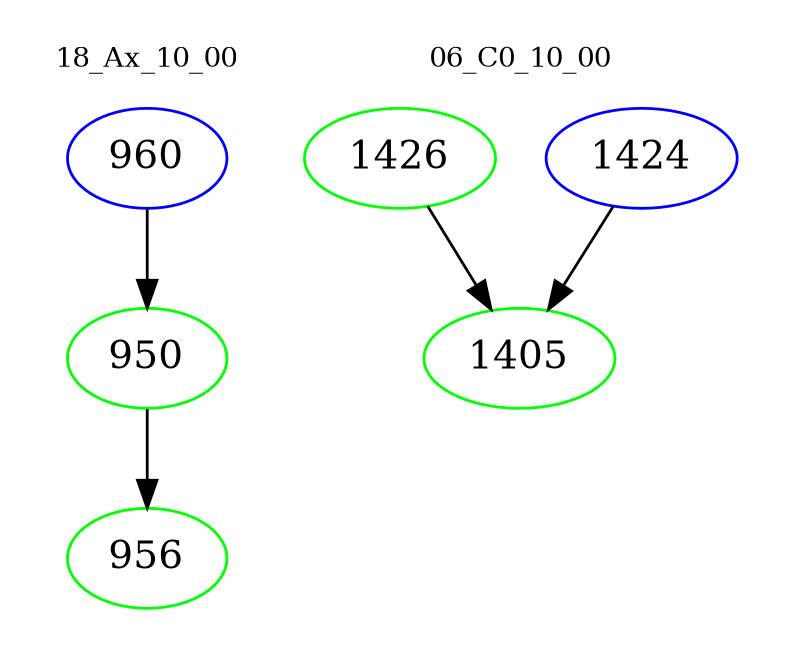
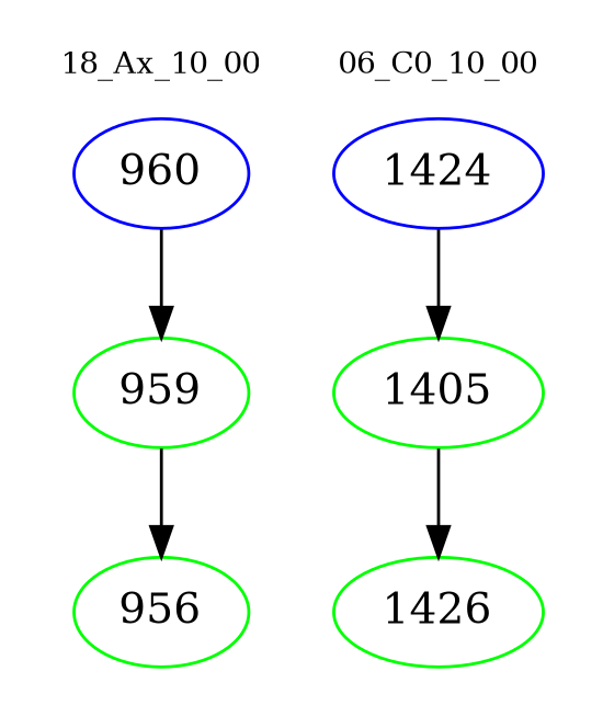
  digraph {
    node [color=green]
    edge [color=black]
    n1 [color=blue label=960]
-   n2 [label=950]
+   n2 [label=959]
    n3 [label=956]
    n4 [color=blue label=1424]
    n5 [label=1405]
    n6 [label=1426]
    subgraph cluster_1 {
      color=white
      fontsize=10
      label="18_Ax_10_00"
      n1
      n2
      n3
    }
    subgraph cluster_2 {
      color=white
      fontsize=10
      label="06_C0_10_00"
      n4
      n5
      n6
    }
    n1 -> n2
    n2 -> n3
    n4 -> n5
-   n6 -> n5
+   n5 -> n6
  }
